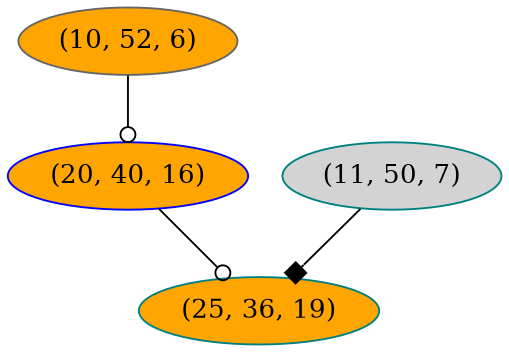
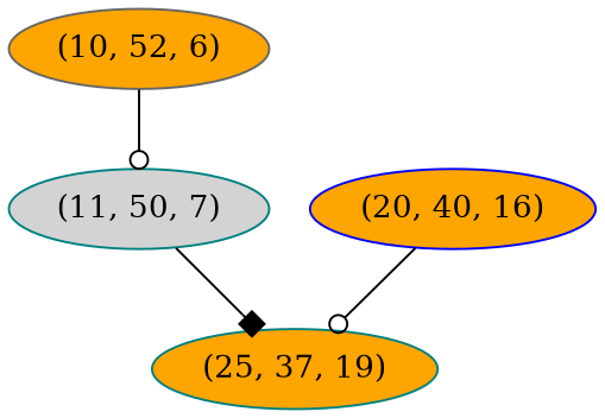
  digraph {
    node [color=teal fillcolor=orange style=filled]
    edge [arrowhead=odot]
    "(10, 52, 6)" [color=gray40]
    "(11, 50, 7)" [fillcolor=lightgrey]
-   "(25, 37, 19)" [label="(25, 36, 19)"]
+   "(25, 37, 19)"
    "(20, 40, 16)" [color=blue]
-   "(10, 52, 6)" -> "(20, 40, 16)"
+   "(10, 52, 6)" -> "(11, 50, 7)"
    "(11, 50, 7)" -> "(25, 37, 19)" [arrowhead=box]
    "(20, 40, 16)" -> "(25, 37, 19)"
  }
